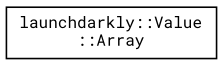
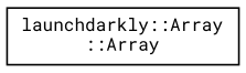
  digraph {
    rankdir=LR
    fontname="Roboto Mono"
-   n1 [color=black fillcolor=white fontname="Roboto Mono" fontsize=10 height=0.2 label="launchdarkly::Value\l::Array" shape=record style=filled width=0.4]
+   n1 [color=black fillcolor=white fontname="Roboto Mono" fontsize=10 height=0.2 label="launchdarkly::Array\l::Array" shape=record style=filled width=0.4]
  }
